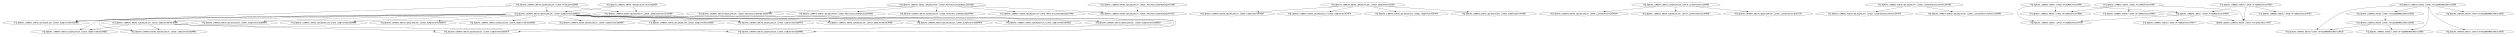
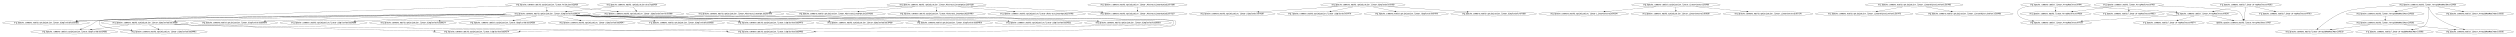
  digraph {
    fontname="Liberation Mono"
    node [fontname="Liberation Mono"]
    edge [fontname="Liberation Mono"]
    "org.apache.commons.math3.optimization.linear.Relationship#28"
    "org.apache.commons.math3.optimization.linear.SimplexSolverTest#360"
    "org.apache.commons.math3.optimization.linear.SimplexTableau#134"
    "org.apache.commons.math3.optimization.linear.SimplexTableau#181"
    "org.apache.commons.math3.optimization.linear.SimplexTableau#283"
    "org.apache.commons.math3.optimization.linear.SimplexTableau#274"
    "org.apache.commons.math3.optimization.linear.SimplexTableau#500"
    "org.apache.commons.math3.optimization.linear.SimplexTableau#508"
    "org.apache.commons.math3.optimization.linear.SimplexTableau#154"
    "org.apache.commons.math3.optimization.linear.SimplexTableau#539"
    "org.apache.commons.math3.optimization.linear.SimplexTableau#547"
    "org.apache.commons.math3.optimization.linear.SimplexTableau#555"
    "org.apache.commons.math3.optimization.linear.SimplexTableau#465"
    "org.apache.commons.math3.optimization.linear.SimplexTableau#382"
    "org.apache.commons.math3.optimization.linear.SimplexTableau#482"
    "org.apache.commons.math3.optimization.linear.SimplexTableau#473"
    "org.apache.commons.math3.optimization.linear.SimplexTableau#439"
    "org.apache.commons.math3.optimization.linear.SimplexTableau#456"
    "org.apache.commons.math3.optimization.linear.SimplexTableau#328"
    "org.apache.commons.math3.optimization.linear.SimplexTableau#311"
    "org.apache.commons.math3.optimization.GoalType#30"
    "org.apache.commons.math3.optimization.linear.AbstractLinearOptimizer#139"
    "org.apache.commons.math3.optimization.linear.AbstractLinearOptimizer#96"
    "org.apache.commons.math3.optimization.linear.AbstractLinearOptimizer#103"
    "org.apache.commons.math3.optimization.linear.AbstractLinearOptimizer#89"
    "org.apache.commons.math3.optimization.linear.AbstractLinearOptimizer#82"
    "org.apache.commons.math3.optimization.linear.AbstractLinearOptimizer#127"
    "org.apache.commons.math3.optimization.linear.SimplexSolver#59"
    "org.apache.commons.math3.optimization.linear.SimplexSolver#187"
    "org.apache.commons.math3.optimization.linear.SimplexSolver#70"
    "org.apache.commons.math3.optimization.linear.SimplexSolver#90"
    "org.apache.commons.math3.optimization.linear.SimplexSolver#169"
    "org.apache.commons.math3.optimization.linear.LinearConstraint#99"
    "org.apache.commons.math3.optimization.linear.LinearConstraint#184"
    "org.apache.commons.math3.optimization.linear.LinearConstraint#168"
    "org.apache.commons.math3.optimization.linear.LinearConstraint#176"
    "org.apache.commons.math3.optimization.linear.LinearObjectiveFunction#65"
    "org.apache.commons.math3.optimization.linear.LinearObjectiveFunction#75"
    "org.apache.commons.math3.optimization.linear.LinearObjectiveFunction#83"
    "org.apache.commons.math3.linear.ArrayRealVector#84"
    "org.apache.commons.math3.linear.ArrayRealVector#629"
    "org.apache.commons.math3.linear.ArrayRealVector#198"
    "org.apache.commons.math3.linear.ArrayRealVector#733"
    "org.apache.commons.math3.linear.ArrayRealVector#374"
    n45 [label="apache.apache.commons.math3.linear.ArrayRealVector#37"]
    "org.apache.commons.math3.linear.Array2DRowRealMatrix#56"
    "org.apache.commons.math3.linear.Array2DRowRealMatrix#323"
    "org.apache.commons.math3.linear.Array2DRowRealMatrix#329"
    "org.apache.commons.math3.linear.Array2DRowRealMatrix#302"
    "org.apache.commons.math3.linear.Array2DRowRealMatrix#255"
    "org.apache.commons.math3.linear.Array2DRowRealMatrix#295"
    "org.apache.commons.math3.linear.Array2DRowRealMatrix#262"
    "org.apache.commons.math3.linear.ArrayRealVector#102"
    "org.apache.commons.math3.linear.ArrayRealVector#763"
    "org.apache.commons.math3.linear.ArrayRealVector#63"
    "org.apache.commons.math3.linear.ArrayRealVector#623"
    "org.apache.commons.math3.optimization.linear.AbstractLinearOptimizer#108"
    "org.apache.commons.math3.optimization.linear.Relationship#28" -> "org.apache.commons.math3.optimization.linear.SimplexSolverTest#360"
    "org.apache.commons.math3.optimization.linear.Relationship#28" -> "org.apache.commons.math3.optimization.linear.SimplexTableau#134"
    "org.apache.commons.math3.optimization.linear.Relationship#28" -> "org.apache.commons.math3.optimization.linear.SimplexTableau#181"
    "org.apache.commons.math3.optimization.linear.SimplexTableau#134" -> "org.apache.commons.math3.optimization.linear.SimplexTableau#181"
    "org.apache.commons.math3.optimization.linear.SimplexTableau#134" -> "org.apache.commons.math3.optimization.linear.SimplexTableau#283"
    "org.apache.commons.math3.optimization.linear.SimplexTableau#134" -> "org.apache.commons.math3.optimization.linear.SimplexTableau#274"
    "org.apache.commons.math3.optimization.linear.SimplexTableau#134" -> "org.apache.commons.math3.optimization.linear.SimplexTableau#500"
    "org.apache.commons.math3.optimization.linear.SimplexTableau#134" -> "org.apache.commons.math3.optimization.linear.SimplexTableau#508"
    "org.apache.commons.math3.optimization.linear.SimplexTableau#134" -> "org.apache.commons.math3.optimization.linear.SimplexTableau#154"
    "org.apache.commons.math3.optimization.linear.SimplexTableau#134" -> "org.apache.commons.math3.optimization.linear.SimplexTableau#539"
    "org.apache.commons.math3.optimization.linear.SimplexTableau#134" -> "org.apache.commons.math3.optimization.linear.SimplexTableau#547"
    "org.apache.commons.math3.optimization.linear.SimplexTableau#134" -> "org.apache.commons.math3.optimization.linear.SimplexTableau#555"
    "org.apache.commons.math3.optimization.linear.SimplexTableau#134" -> "org.apache.commons.math3.optimization.linear.SimplexTableau#465"
    "org.apache.commons.math3.optimization.linear.SimplexTableau#134" -> "org.apache.commons.math3.optimization.linear.SimplexTableau#382"
    "org.apache.commons.math3.optimization.linear.SimplexTableau#134" -> "org.apache.commons.math3.optimization.linear.SimplexTableau#482"
    "org.apache.commons.math3.optimization.linear.SimplexTableau#134" -> "org.apache.commons.math3.optimization.linear.SimplexTableau#473"
    "org.apache.commons.math3.optimization.linear.SimplexTableau#134" -> "org.apache.commons.math3.optimization.linear.SimplexTableau#439"
    "org.apache.commons.math3.optimization.linear.SimplexTableau#134" -> "org.apache.commons.math3.optimization.linear.SimplexTableau#456"
    "org.apache.commons.math3.optimization.linear.SimplexTableau#134" -> "org.apache.commons.math3.optimization.linear.SimplexTableau#328"
    "org.apache.commons.math3.optimization.linear.SimplexTableau#134" -> "org.apache.commons.math3.optimization.linear.SimplexTableau#311"
    "org.apache.commons.math3.optimization.linear.SimplexTableau#328" -> "org.apache.commons.math3.optimization.linear.SimplexTableau#274"
    "org.apache.commons.math3.optimization.linear.SimplexTableau#328" -> "org.apache.commons.math3.optimization.linear.SimplexTableau#465"
    "org.apache.commons.math3.optimization.linear.SimplexTableau#328" -> "org.apache.commons.math3.optimization.linear.SimplexTableau#382"
    "org.apache.commons.math3.optimization.linear.SimplexTableau#328" -> "org.apache.commons.math3.optimization.linear.SimplexTableau#482"
    "org.apache.commons.math3.optimization.GoalType#30" -> "org.apache.commons.math3.optimization.linear.SimplexSolverTest#360"
    "org.apache.commons.math3.optimization.GoalType#30" -> "org.apache.commons.math3.optimization.linear.SimplexTableau#134"
    "org.apache.commons.math3.optimization.linear.AbstractLinearOptimizer#139" -> "org.apache.commons.math3.optimization.linear.AbstractLinearOptimizer#96"
    "org.apache.commons.math3.optimization.linear.AbstractLinearOptimizer#139" -> "org.apache.commons.math3.optimization.linear.AbstractLinearOptimizer#103"
    "org.apache.commons.math3.optimization.linear.AbstractLinearOptimizer#139" -> "org.apache.commons.math3.optimization.linear.AbstractLinearOptimizer#89"
    "org.apache.commons.math3.optimization.linear.AbstractLinearOptimizer#139" -> "org.apache.commons.math3.optimization.linear.AbstractLinearOptimizer#82"
    "org.apache.commons.math3.optimization.linear.AbstractLinearOptimizer#139" -> "org.apache.commons.math3.optimization.linear.AbstractLinearOptimizer#127"
    "org.apache.commons.math3.optimization.linear.SimplexSolver#59" -> "org.apache.commons.math3.optimization.linear.SimplexSolver#187"
    "org.apache.commons.math3.optimization.linear.SimplexSolver#59" -> "org.apache.commons.math3.optimization.linear.SimplexSolver#70"
    "org.apache.commons.math3.optimization.linear.SimplexSolver#59" -> "org.apache.commons.math3.optimization.linear.SimplexSolver#90"
    "org.apache.commons.math3.optimization.linear.SimplexSolver#59" -> "org.apache.commons.math3.optimization.linear.SimplexSolver#169"
    "org.apache.commons.math3.optimization.linear.LinearConstraint#99" -> "org.apache.commons.math3.optimization.linear.LinearConstraint#184"
    "org.apache.commons.math3.optimization.linear.LinearConstraint#99" -> "org.apache.commons.math3.optimization.linear.LinearConstraint#168"
    "org.apache.commons.math3.optimization.linear.LinearConstraint#99" -> "org.apache.commons.math3.optimization.linear.LinearConstraint#176"
    "org.apache.commons.math3.optimization.linear.LinearObjectiveFunction#65" -> "org.apache.commons.math3.optimization.linear.LinearObjectiveFunction#75"
    "org.apache.commons.math3.optimization.linear.LinearObjectiveFunction#65" -> "org.apache.commons.math3.optimization.linear.LinearObjectiveFunction#83"
    "org.apache.commons.math3.linear.ArrayRealVector#84" -> "org.apache.commons.math3.linear.ArrayRealVector#629"
    "org.apache.commons.math3.linear.ArrayRealVector#84" -> "org.apache.commons.math3.linear.ArrayRealVector#198"
    "org.apache.commons.math3.linear.ArrayRealVector#84" -> "org.apache.commons.math3.linear.ArrayRealVector#733"
    "org.apache.commons.math3.linear.ArrayRealVector#198" -> "org.apache.commons.math3.linear.ArrayRealVector#733"
    "org.apache.commons.math3.linear.ArrayRealVector#198" -> "org.apache.commons.math3.linear.ArrayRealVector#374"
    "org.apache.commons.math3.linear.ArrayRealVector#198" -> n45
    "org.apache.commons.math3.linear.Array2DRowRealMatrix#56" -> "org.apache.commons.math3.linear.Array2DRowRealMatrix#323"
    "org.apache.commons.math3.linear.Array2DRowRealMatrix#56" -> "org.apache.commons.math3.linear.Array2DRowRealMatrix#329"
    "org.apache.commons.math3.linear.Array2DRowRealMatrix#56" -> "org.apache.commons.math3.linear.Array2DRowRealMatrix#302"
    "org.apache.commons.math3.linear.Array2DRowRealMatrix#56" -> "org.apache.commons.math3.linear.Array2DRowRealMatrix#255"
    "org.apache.commons.math3.linear.Array2DRowRealMatrix#56" -> "org.apache.commons.math3.linear.Array2DRowRealMatrix#295"
    "org.apache.commons.math3.linear.Array2DRowRealMatrix#323" -> "org.apache.commons.math3.linear.Array2DRowRealMatrix#262"
    "org.apache.commons.math3.linear.Array2DRowRealMatrix#262" -> "org.apache.commons.math3.linear.Array2DRowRealMatrix#329"
-   "org.apache.commons.math3.linear.Array2DRowRealMatrix#262" -> "org.apache.commons.math3.linear.Array2DRowRealMatrix#302"
+   "org.apache.commons.math3.linear.Array2DRowRealMatrix#262" -> "org.apache.commons.math3.linear.Array2DRowRealMatrix#295"
    "org.apache.commons.math3.linear.ArrayRealVector#102" -> "org.apache.commons.math3.linear.ArrayRealVector#198"
    "org.apache.commons.math3.linear.ArrayRealVector#102" -> n45
    "org.apache.commons.math3.linear.ArrayRealVector#102" -> "org.apache.commons.math3.linear.ArrayRealVector#763"
    "org.apache.commons.math3.linear.ArrayRealVector#63" -> "org.apache.commons.math3.linear.ArrayRealVector#629"
    "org.apache.commons.math3.linear.ArrayRealVector#63" -> n45
    "org.apache.commons.math3.linear.ArrayRealVector#63" -> "org.apache.commons.math3.linear.ArrayRealVector#623"
    "org.apache.commons.math3.optimization.linear.AbstractLinearOptimizer#108" -> "org.apache.commons.math3.optimization.linear.AbstractLinearOptimizer#127"
  }
